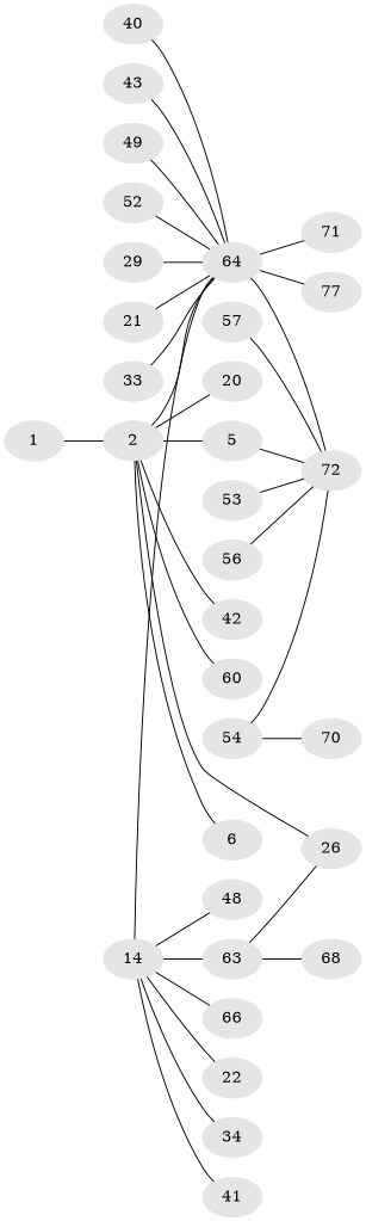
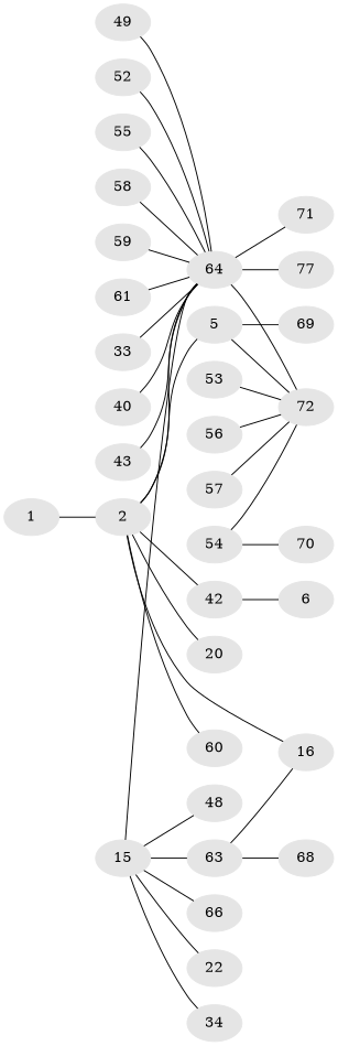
  graph {
    rankdir=LR
    node [color=gray90 style=filled]
    1
    2
    5 [super="+3"]
    6
    20
-   26
+   26 [label=16]
    42
    60
    64 [super="+30+32+36+24+14+19+29"]
+   69 [super="+38"]
    72 [super="+65+45+51"]
    71
    n13 [label=77]
-   15 [label=14]
+   15
    22
    34
-   41
    48
    63 [super="+21+46"]
    66
    68 [super="+67"]
    33 [super="+18"]
    40
    43
    49
    52
    53
    54 [super="+47"]
    70
+   55
    56
    57
-   59 [label=29]
-   61 [label=21]
+   58
+   59
+   61
    1 -- 2
    2 -- 5 [weight=2]
-   2 -- 6
+   42 -- 6
    2 -- 20
    2 -- 26
    2 -- 42
    2 -- 60
    2 -- 64 [weight=3]
+   5 -- 69
    5 -- 72
    64 -- 72 [weight=2]
    64 -- 71
    64 -- n13
    15 -- 64 [weight=2]
    15 -- 22
    15 -- 34
-   15 -- 41
    15 -- 48
    15 -- 63 [weight=2]
    15 -- 66
    63 -- 26
    63 -- 68
    33 -- 64
    40 -- 64
    43 -- 64
    49 -- 64
    52 -- 64
    53 -- 72
    54 -- 72 [weight=2]
    54 -- 70 [weight=2]
+   55 -- 64
    56 -- 72
    57 -- 72
+   58 -- 64
    59 -- 64
    61 -- 64
  }
